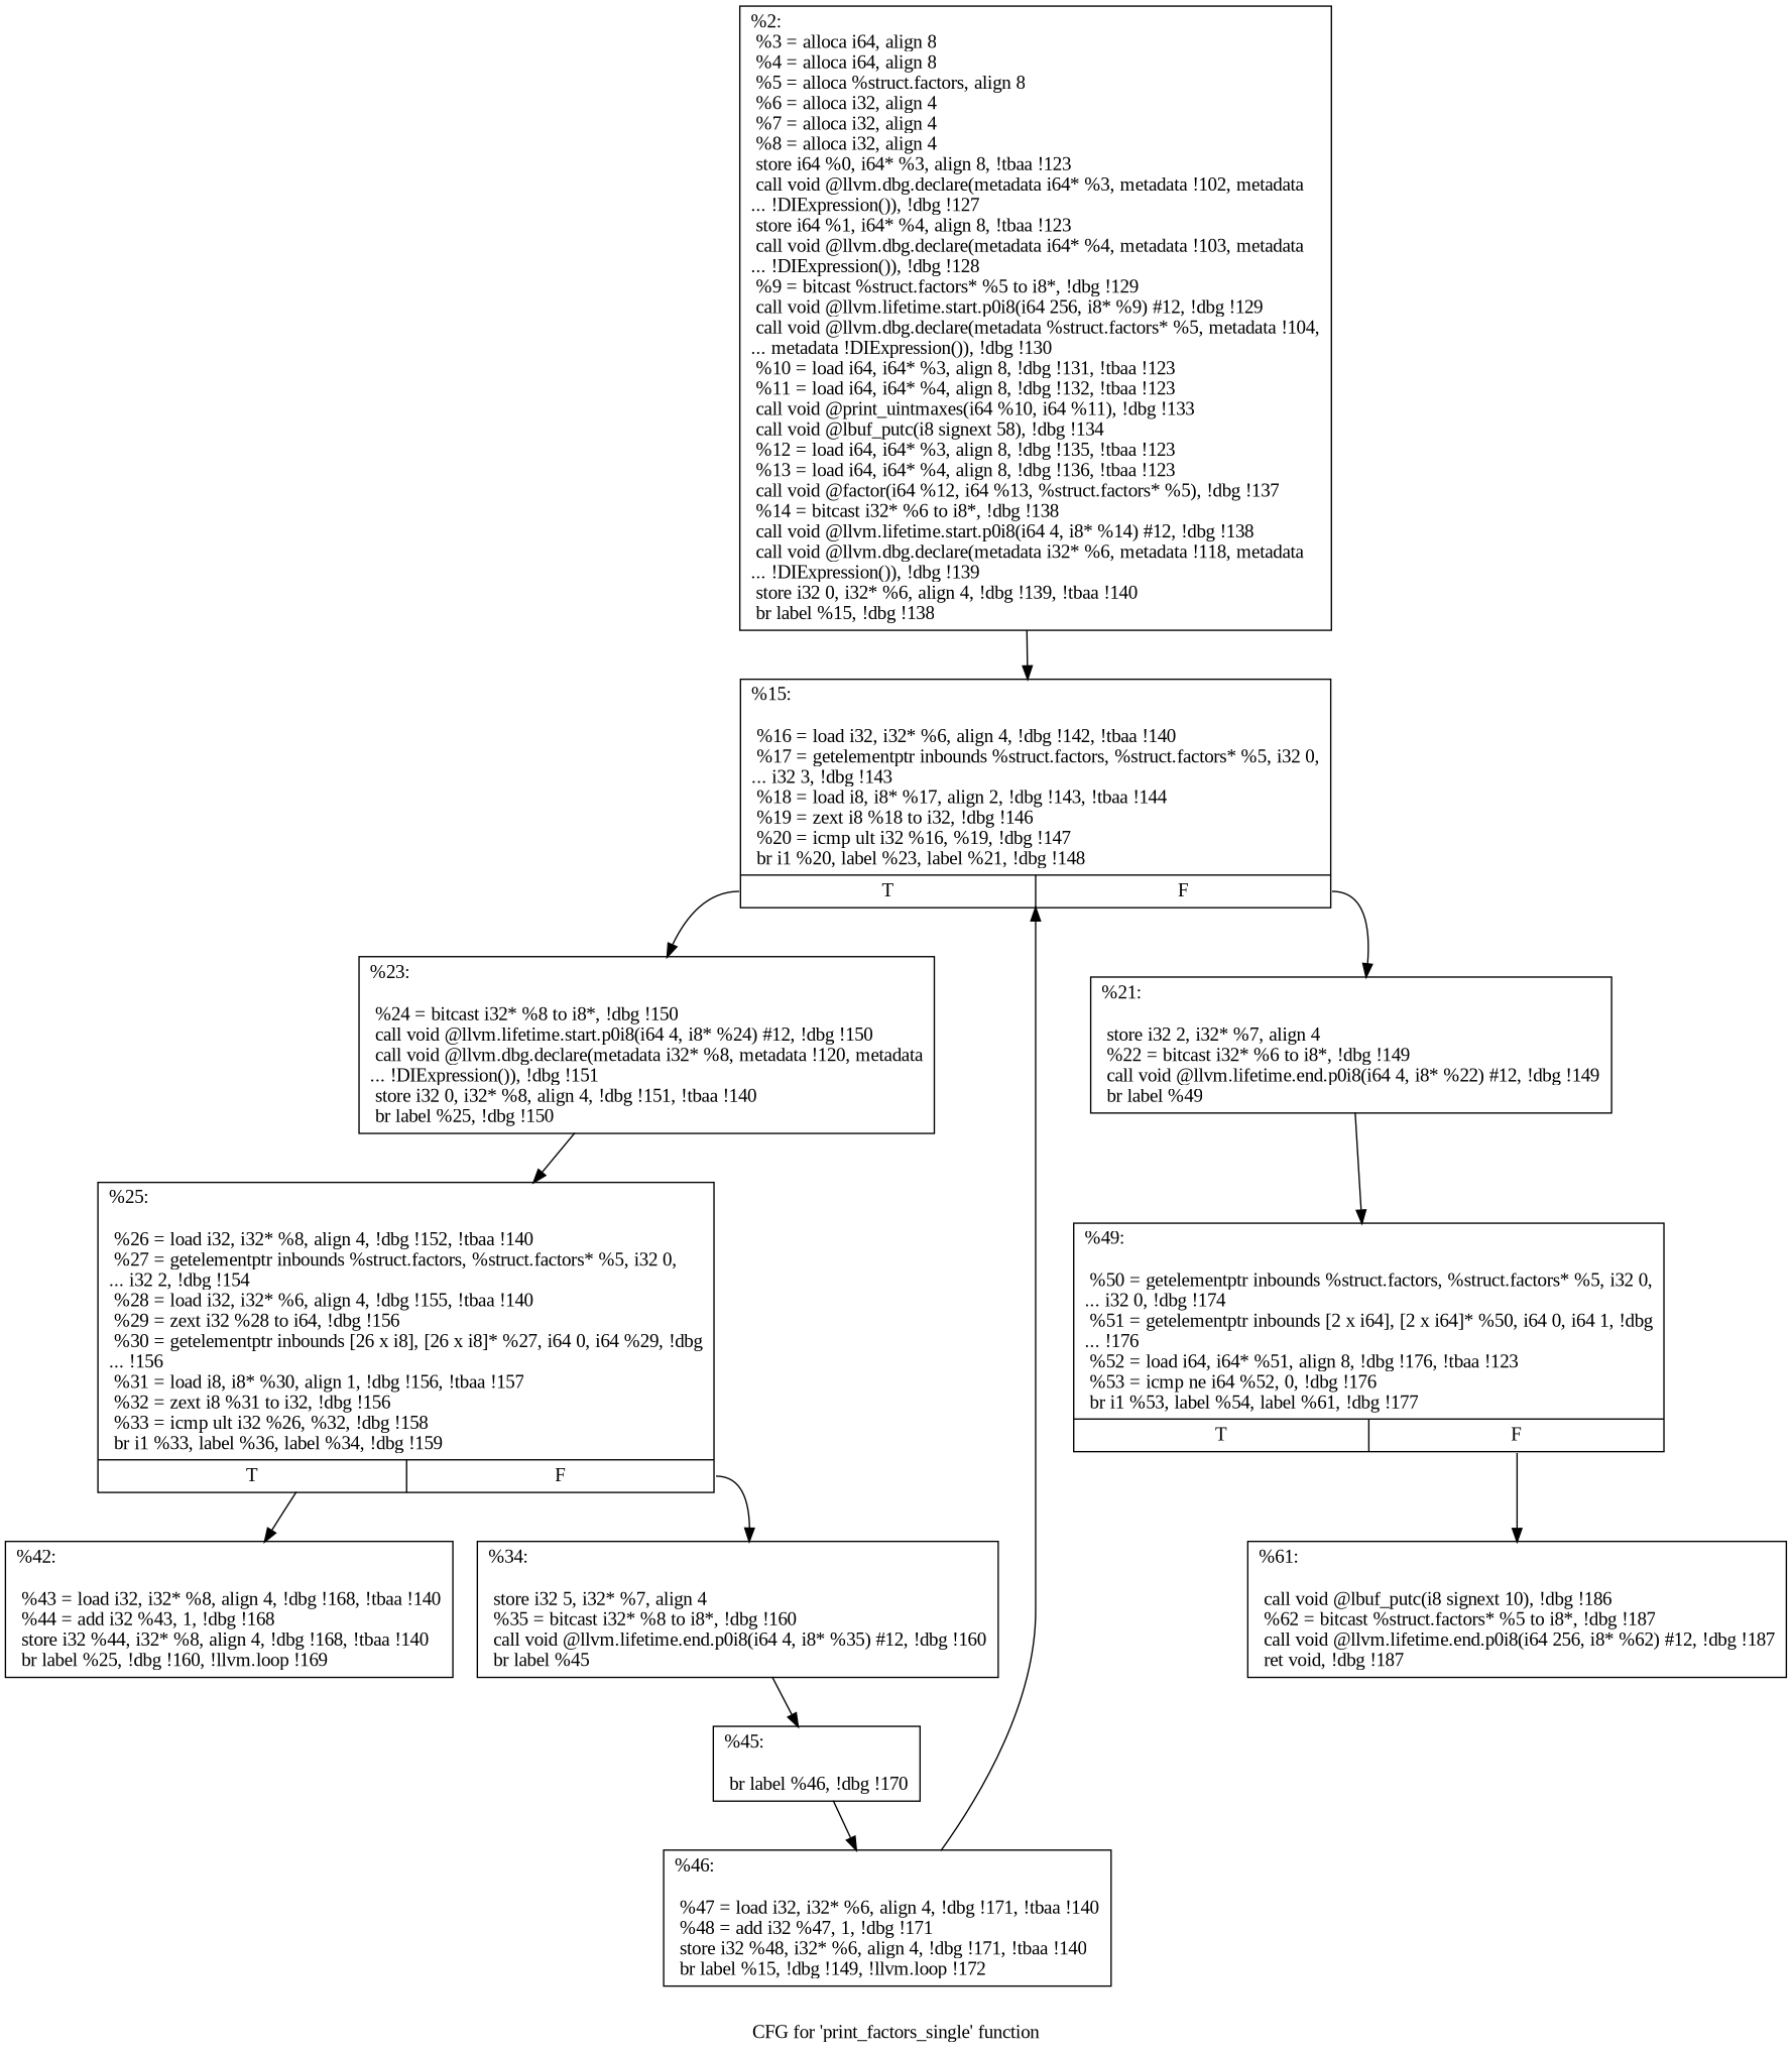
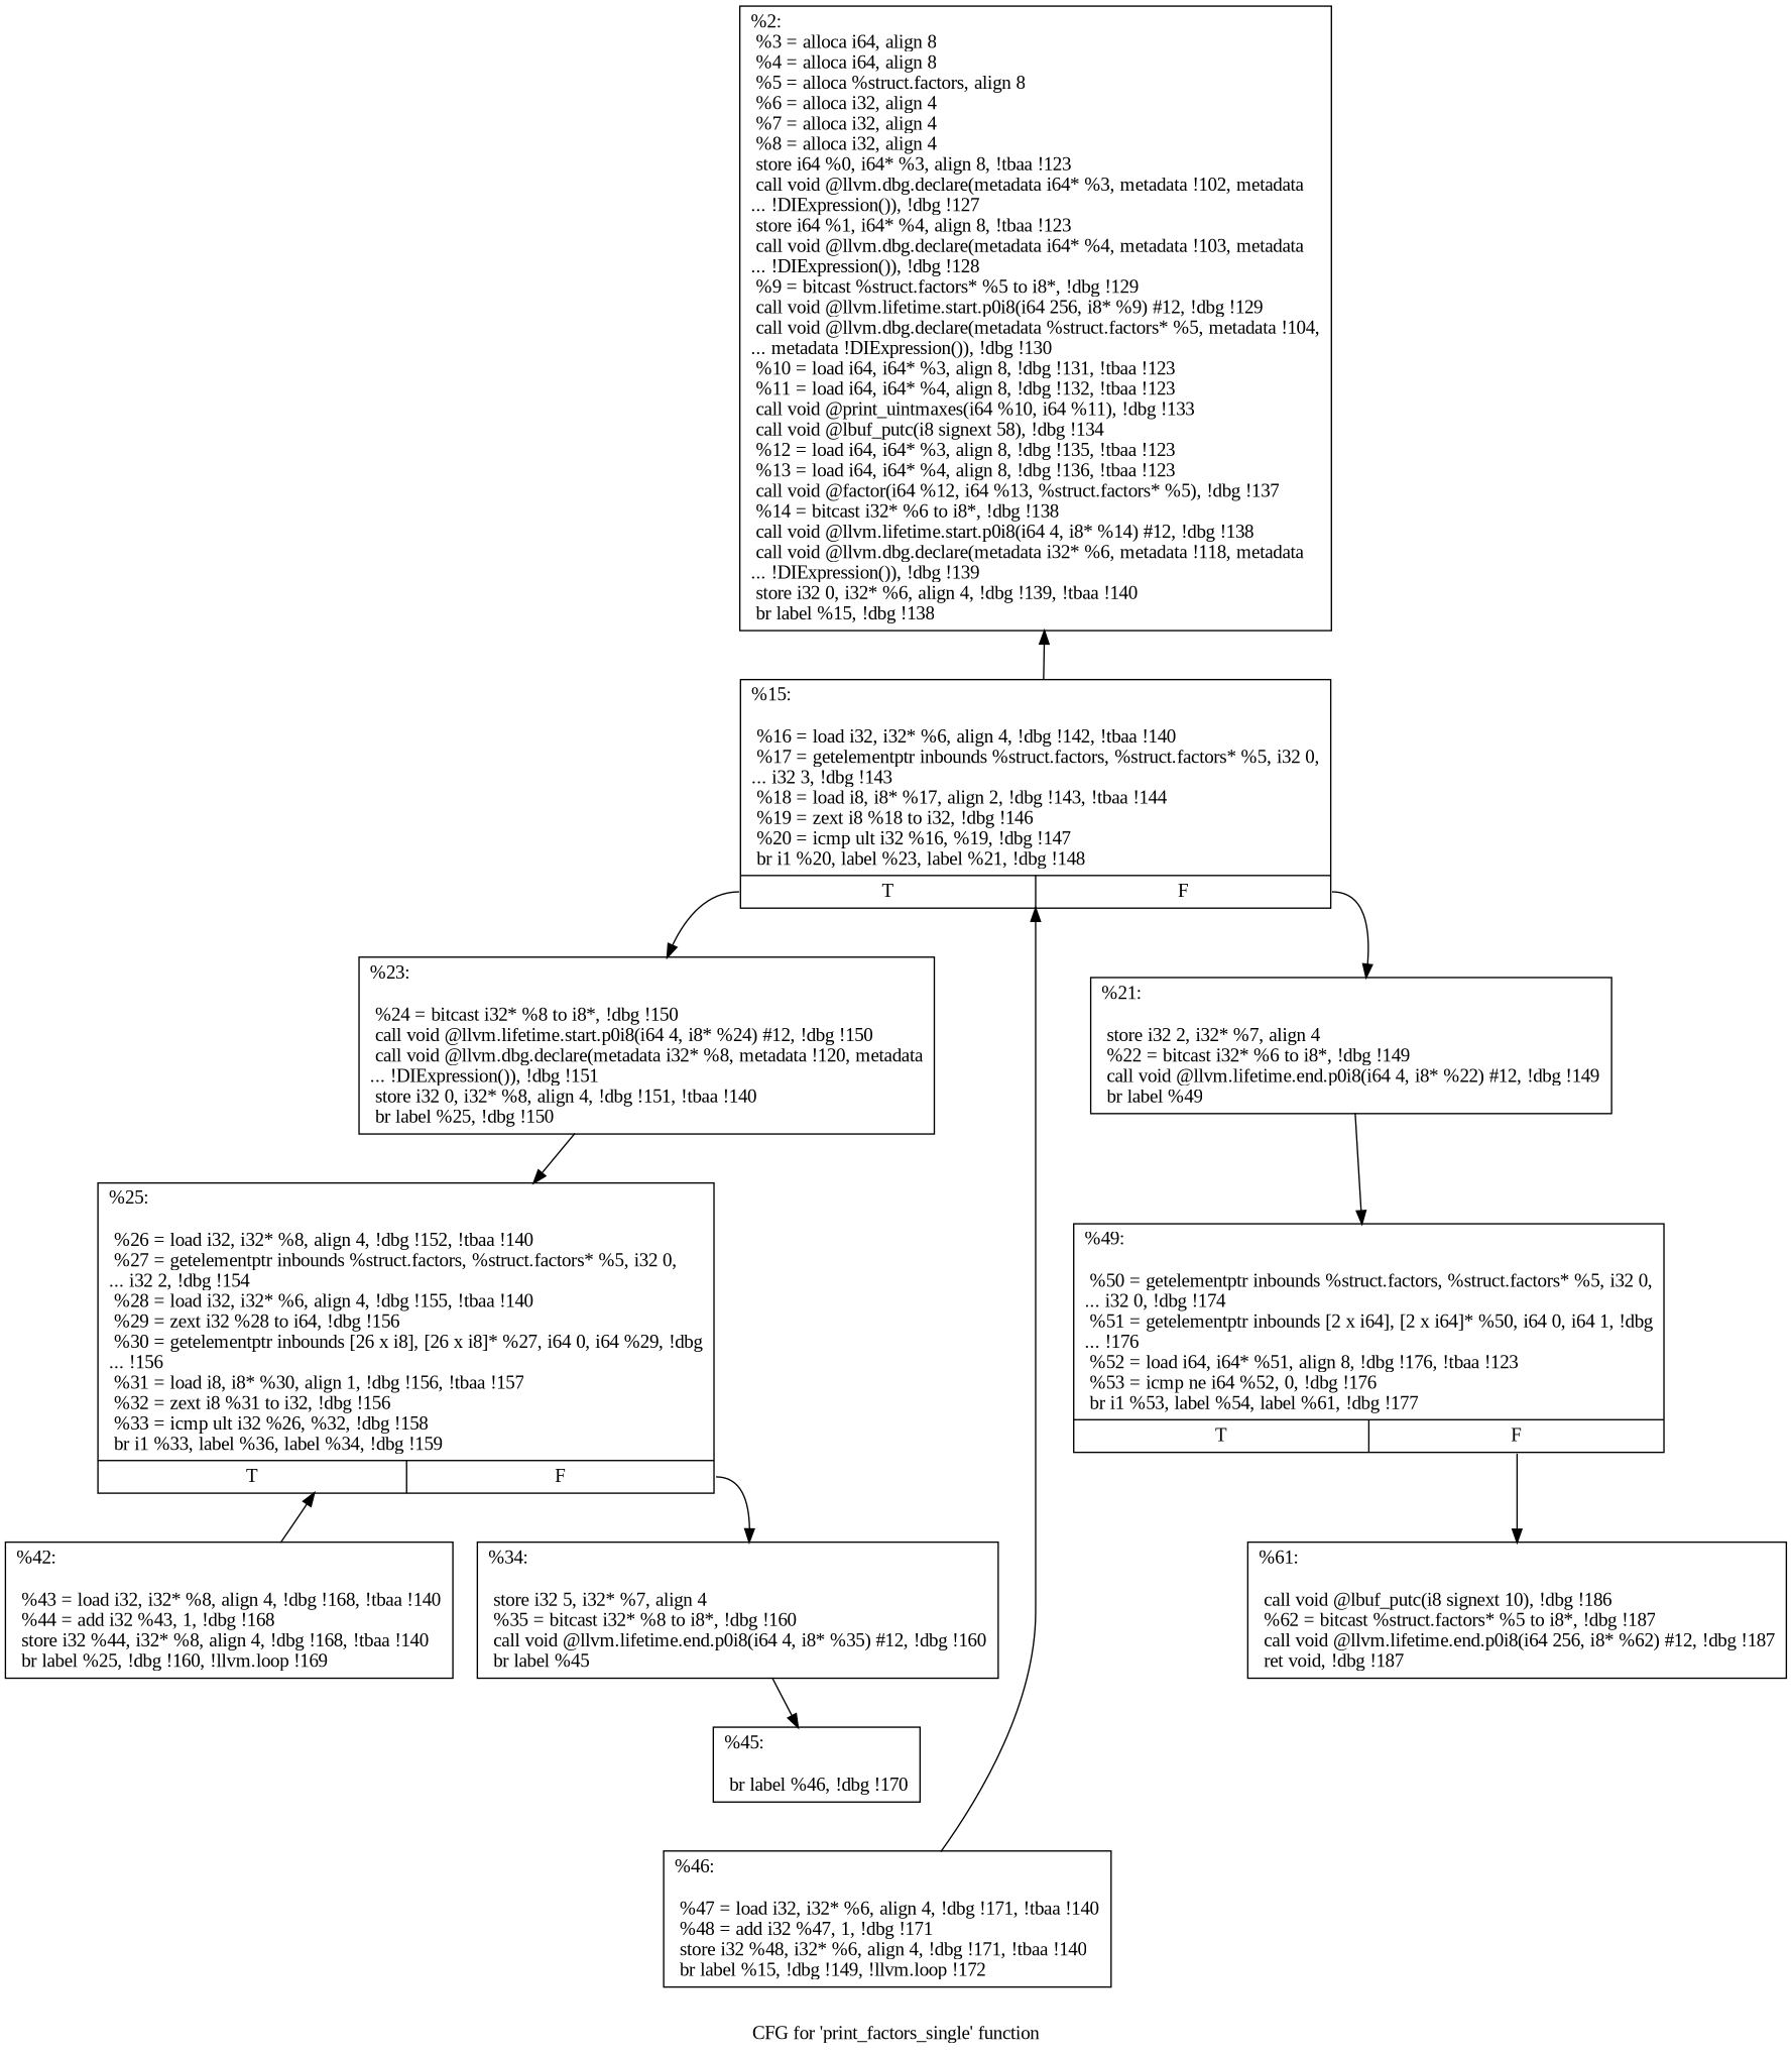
  digraph {
    fontname="Liberation Serif"
    label="CFG for 'print_factors_single' function"
    node [fontname="Liberation Serif" shape=record]
    edge [fontname="Liberation Serif"]
    n1 [label="{%2:\l  %3 = alloca i64, align 8\l  %4 = alloca i64, align 8\l  %5 = alloca %struct.factors, align 8\l  %6 = alloca i32, align 4\l  %7 = alloca i32, align 4\l  %8 = alloca i32, align 4\l  store i64 %0, i64* %3, align 8, !tbaa !123\l  call void @llvm.dbg.declare(metadata i64* %3, metadata !102, metadata\l... !DIExpression()), !dbg !127\l  store i64 %1, i64* %4, align 8, !tbaa !123\l  call void @llvm.dbg.declare(metadata i64* %4, metadata !103, metadata\l... !DIExpression()), !dbg !128\l  %9 = bitcast %struct.factors* %5 to i8*, !dbg !129\l  call void @llvm.lifetime.start.p0i8(i64 256, i8* %9) #12, !dbg !129\l  call void @llvm.dbg.declare(metadata %struct.factors* %5, metadata !104,\l... metadata !DIExpression()), !dbg !130\l  %10 = load i64, i64* %3, align 8, !dbg !131, !tbaa !123\l  %11 = load i64, i64* %4, align 8, !dbg !132, !tbaa !123\l  call void @print_uintmaxes(i64 %10, i64 %11), !dbg !133\l  call void @lbuf_putc(i8 signext 58), !dbg !134\l  %12 = load i64, i64* %3, align 8, !dbg !135, !tbaa !123\l  %13 = load i64, i64* %4, align 8, !dbg !136, !tbaa !123\l  call void @factor(i64 %12, i64 %13, %struct.factors* %5), !dbg !137\l  %14 = bitcast i32* %6 to i8*, !dbg !138\l  call void @llvm.lifetime.start.p0i8(i64 4, i8* %14) #12, !dbg !138\l  call void @llvm.dbg.declare(metadata i32* %6, metadata !118, metadata\l... !DIExpression()), !dbg !139\l  store i32 0, i32* %6, align 4, !dbg !139, !tbaa !140\l  br label %15, !dbg !138\l}"]
    n2 [label="{%15:\l\l  %16 = load i32, i32* %6, align 4, !dbg !142, !tbaa !140\l  %17 = getelementptr inbounds %struct.factors, %struct.factors* %5, i32 0,\l... i32 3, !dbg !143\l  %18 = load i8, i8* %17, align 2, !dbg !143, !tbaa !144\l  %19 = zext i8 %18 to i32, !dbg !146\l  %20 = icmp ult i32 %16, %19, !dbg !147\l  br i1 %20, label %23, label %21, !dbg !148\l|{<s0>T|<s1>F}}"]
    n3 [label="{%23:\l\l  %24 = bitcast i32* %8 to i8*, !dbg !150\l  call void @llvm.lifetime.start.p0i8(i64 4, i8* %24) #12, !dbg !150\l  call void @llvm.dbg.declare(metadata i32* %8, metadata !120, metadata\l... !DIExpression()), !dbg !151\l  store i32 0, i32* %8, align 4, !dbg !151, !tbaa !140\l  br label %25, !dbg !150\l}"]
    n4 [label="{%21:\l\l  store i32 2, i32* %7, align 4\l  %22 = bitcast i32* %6 to i8*, !dbg !149\l  call void @llvm.lifetime.end.p0i8(i64 4, i8* %22) #12, !dbg !149\l  br label %49\l}"]
    n5 [label="{%25:\l\l  %26 = load i32, i32* %8, align 4, !dbg !152, !tbaa !140\l  %27 = getelementptr inbounds %struct.factors, %struct.factors* %5, i32 0,\l... i32 2, !dbg !154\l  %28 = load i32, i32* %6, align 4, !dbg !155, !tbaa !140\l  %29 = zext i32 %28 to i64, !dbg !156\l  %30 = getelementptr inbounds [26 x i8], [26 x i8]* %27, i64 0, i64 %29, !dbg\l... !156\l  %31 = load i8, i8* %30, align 1, !dbg !156, !tbaa !157\l  %32 = zext i8 %31 to i32, !dbg !156\l  %33 = icmp ult i32 %26, %32, !dbg !158\l  br i1 %33, label %36, label %34, !dbg !159\l|{<s0>T|<s1>F}}"]
    n6 [label="{%49:\l\l  %50 = getelementptr inbounds %struct.factors, %struct.factors* %5, i32 0,\l... i32 0, !dbg !174\l  %51 = getelementptr inbounds [2 x i64], [2 x i64]* %50, i64 0, i64 1, !dbg\l... !176\l  %52 = load i64, i64* %51, align 8, !dbg !176, !tbaa !123\l  %53 = icmp ne i64 %52, 0, !dbg !176\l  br i1 %53, label %54, label %61, !dbg !177\l|{<s0>T|<s1>F}}"]
    n7 [label="{%34:\l\l  store i32 5, i32* %7, align 4\l  %35 = bitcast i32* %8 to i8*, !dbg !160\l  call void @llvm.lifetime.end.p0i8(i64 4, i8* %35) #12, !dbg !160\l  br label %45\l}"]
    n8 [label="{%61:\l\l  call void @lbuf_putc(i8 signext 10), !dbg !186\l  %62 = bitcast %struct.factors* %5 to i8*, !dbg !187\l  call void @llvm.lifetime.end.p0i8(i64 256, i8* %62) #12, !dbg !187\l  ret void, !dbg !187\l}"]
    n9 [label="{%45:\l\l  br label %46, !dbg !170\l}"]
    n10 [label="{%42:\l\l  %43 = load i32, i32* %8, align 4, !dbg !168, !tbaa !140\l  %44 = add i32 %43, 1, !dbg !168\l  store i32 %44, i32* %8, align 4, !dbg !168, !tbaa !140\l  br label %25, !dbg !160, !llvm.loop !169\l}"]
    n11 [label="{%46:\l\l  %47 = load i32, i32* %6, align 4, !dbg !171, !tbaa !140\l  %48 = add i32 %47, 1, !dbg !171\l  store i32 %48, i32* %6, align 4, !dbg !171, !tbaa !140\l  br label %15, !dbg !149, !llvm.loop !172\l}"]
-   n1 -> n2
+   n2 -> n1
    n2 -> n3 [tailport=s0]
    n2 -> n4 [tailport=s1]
    n3 -> n5
    n4 -> n6
    n5 -> n7 [tailport=s1]
    n6 -> n8 [tailport=s1]
    n7 -> n9
-   n9 -> n11
-   n5 -> n10
+   n10 -> n5
    n11 -> n2
  }
